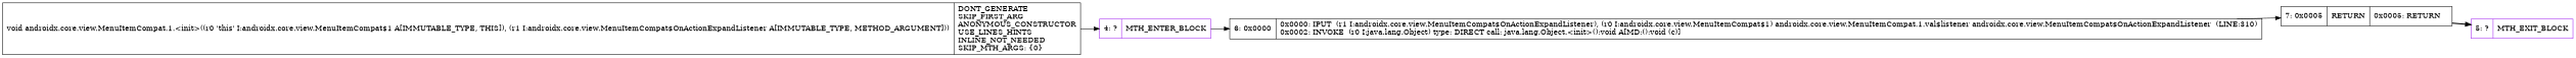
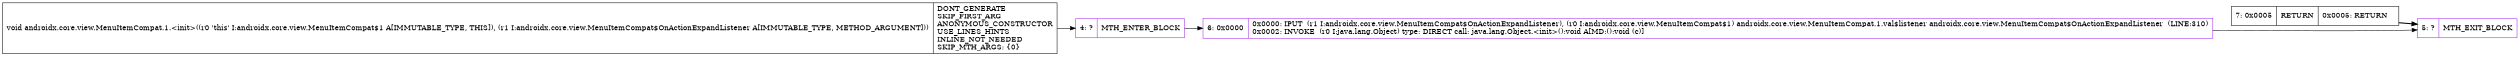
  digraph {
    rankdir=LR
    node [color=purple shape=record]
    edge [style=solid]
    n1 [label="{4\:\ ?|MTH_ENTER_BLOCK\l}"]
-   n2 [color=black label="{6\:\ 0x0000|0x0000: IPUT  (r1 I:androidx.core.view.MenuItemCompat$OnActionExpandListener), (r0 I:androidx.core.view.MenuItemCompat$1) androidx.core.view.MenuItemCompat.1.val$listener androidx.core.view.MenuItemCompat$OnActionExpandListener  (LINE:310)\l0x0002: INVOKE  (r0 I:java.lang.Object) type: DIRECT call: java.lang.Object.\<init\>():void A[MD:():void (c)]\l}"]
+   n2 [label="{6\:\ 0x0000|0x0000: IPUT  (r1 I:androidx.core.view.MenuItemCompat$OnActionExpandListener), (r0 I:androidx.core.view.MenuItemCompat$1) androidx.core.view.MenuItemCompat.1.val$listener androidx.core.view.MenuItemCompat$OnActionExpandListener  (LINE:310)\l0x0002: INVOKE  (r0 I:java.lang.Object) type: DIRECT call: java.lang.Object.\<init\>():void A[MD:():void (c)]\l}"]
    n3 [color=black label="{7\:\ 0x0005|RETURN\l|0x0005: RETURN   \l}"]
    n4 [label="{5\:\ ?|MTH_EXIT_BLOCK\l}"]
    n5 [color=black label="{void androidx.core.view.MenuItemCompat.1.\<init\>((r0 'this' I:androidx.core.view.MenuItemCompat$1 A[IMMUTABLE_TYPE, THIS]), (r1 I:androidx.core.view.MenuItemCompat$OnActionExpandListener A[IMMUTABLE_TYPE, METHOD_ARGUMENT]))  | DONT_GENERATE\lSKIP_FIRST_ARG\lANONYMOUS_CONSTRUCTOR\lUSE_LINES_HINTS\lINLINE_NOT_NEEDED\lSKIP_MTH_ARGS: \{0\}\l}"]
    n1 -> n2
-   n2 -> n3
+   n2 -> n4
    n3 -> n4 [style=bold]
    n5 -> n1
  }
